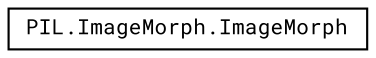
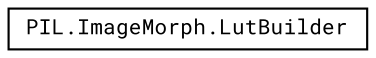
  digraph {
    rankdir=LR
    fontname="Roboto Mono"
-   n1 [color=black fillcolor=white fontname="Roboto Mono" fontsize=10 height=0.2 label="PIL.ImageMorph.ImageMorph" shape=box style=filled width=0.4]
+   n1 [color=black fillcolor=white fontname="Roboto Mono" fontsize=10 height=0.2 label="PIL.ImageMorph.LutBuilder" shape=box style=filled width=0.4]
  }
